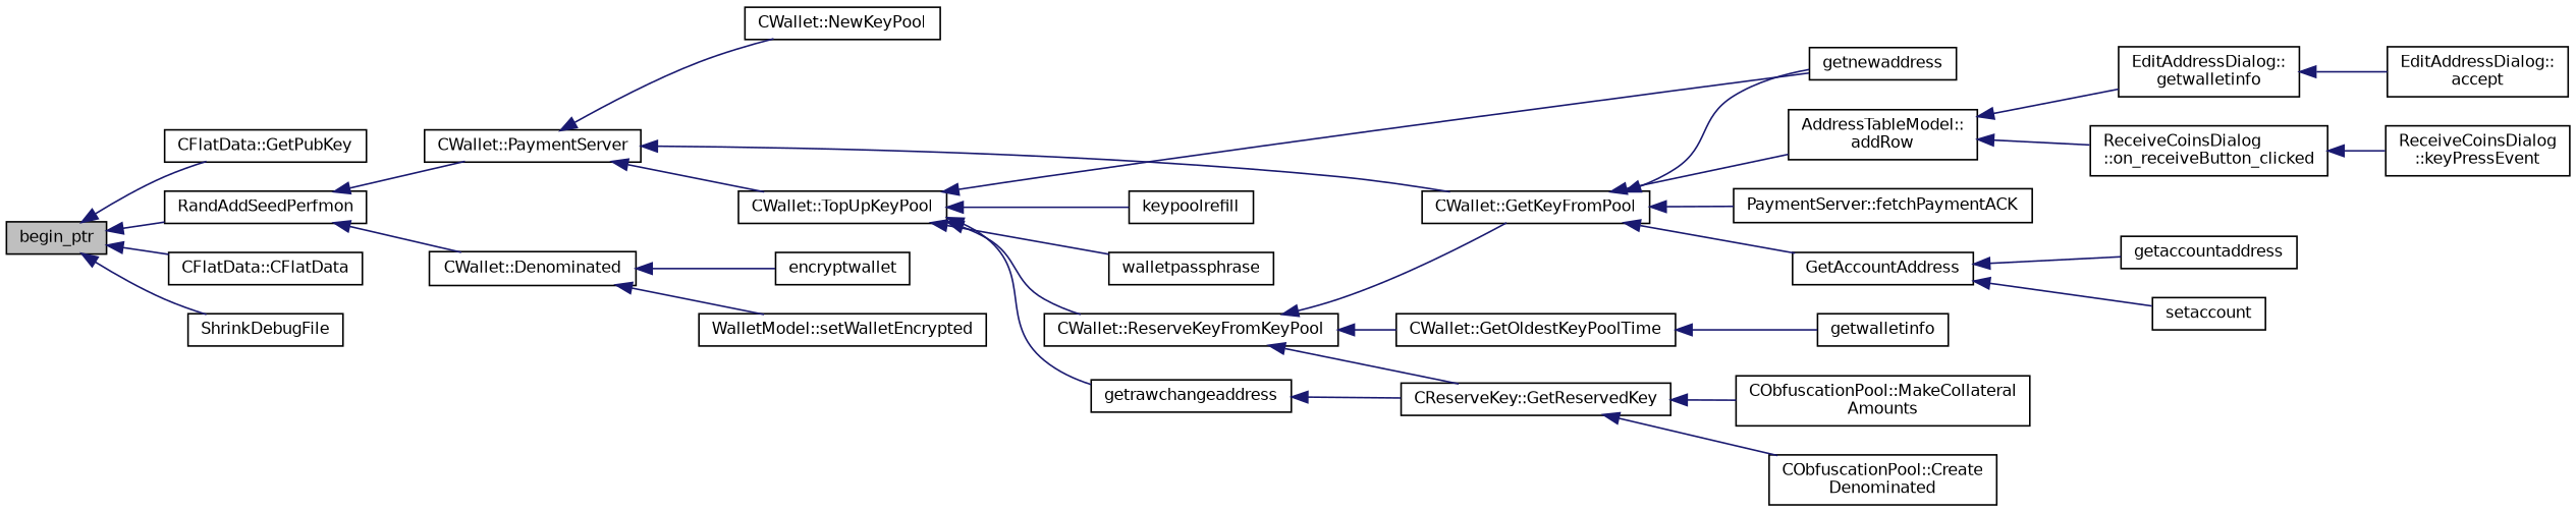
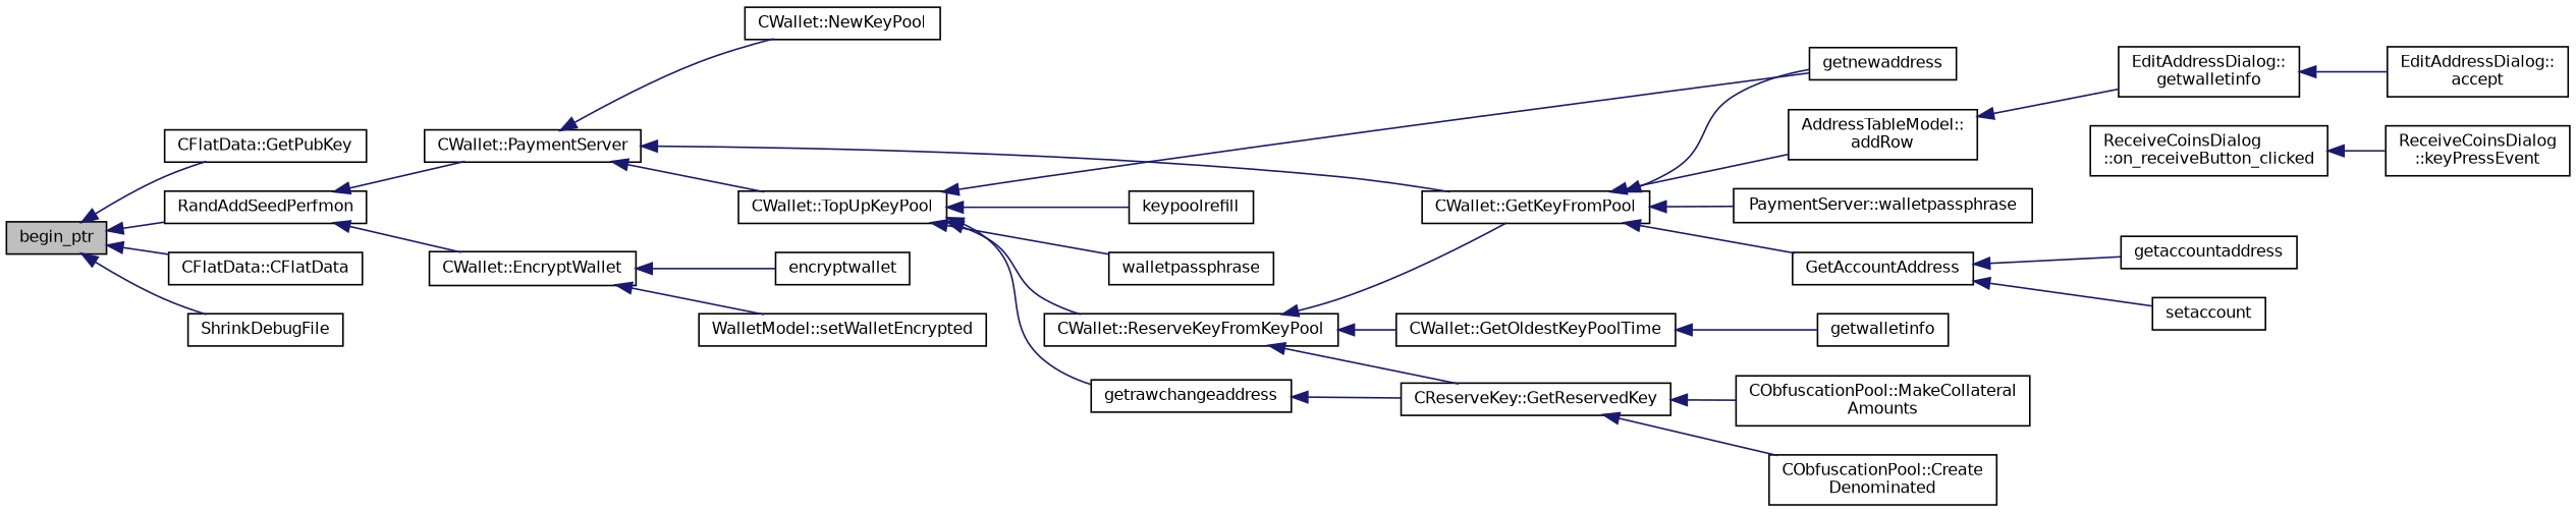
  digraph {
    rankdir=LR
    node [color=black fillcolor=white fontname=Helvetica fontsize=10 shape=record style=filled]
    edge [color=midnightblue dir=back fontname=Helvetica fontsize=10 labelfontname=Helvetica labelfontsize=10 style=solid]
    n1 [fillcolor=grey75 fontcolor=black height=0.2 label=begin_ptr width=0.4]
    n2 [height=0.2 label="CFlatData::GetPubKey" width=0.4]
    n3 [height=0.2 label=RandAddSeedPerfmon width=0.4]
    n4 [height=0.2 label="CFlatData::CFlatData" width=0.4]
    n5 [height=0.2 label=ShrinkDebugFile width=0.4]
    n6 [height=0.2 label="CWallet::PaymentServer" width=0.4]
-   n7 [height=0.2 label="CWallet::Denominated" width=0.4]
+   n7 [height=0.2 label="CWallet::EncryptWallet" width=0.4]
    n8 [height=0.2 label="CWallet::NewKeyPool" width=0.4]
    n9 [height=0.2 label="CWallet::TopUpKeyPool" width=0.4]
    n10 [height=0.2 label="CWallet::GetKeyFromPool" width=0.4]
    n11 [height=0.2 label="WalletModel::setWalletEncrypted" width=0.4]
    n12 [height=0.2 label=encryptwallet width=0.4]
    n13 [height=0.2 label=getnewaddress width=0.4]
    n14 [height=0.2 label=getrawchangeaddress width=0.4]
    n15 [height=0.2 label=keypoolrefill width=0.4]
    n16 [height=0.2 label=walletpassphrase width=0.4]
    n17 [height=0.2 label="CWallet::ReserveKeyFromKeyPool" width=0.4]
    n18 [height=0.2 label="AddressTableModel::\laddRow" width=0.4]
-   n19 [height=0.2 label="PaymentServer::fetchPaymentACK" width=0.4]
+   n19 [height=0.2 label="PaymentServer::walletpassphrase" width=0.4]
    n20 [height=0.2 label=GetAccountAddress width=0.4]
    n21 [height=0.2 label="CReserveKey::GetReservedKey" width=0.4]
    n22 [height=0.2 label="CWallet::GetOldestKeyPoolTime" width=0.4]
    n23 [height=0.2 label=getwalletinfo width=0.4]
    n24 [height=0.2 label="CObfuscationPool::MakeCollateral\lAmounts" width=0.4]
    n25 [height=0.2 label="CObfuscationPool::Create\lDenominated" width=0.4]
    n26 [height=0.2 label="EditAddressDialog::\lgetwalletinfo" width=0.4]
    n27 [height=0.2 label="ReceiveCoinsDialog\l::on_receiveButton_clicked" width=0.4]
    n28 [height=0.2 label=getaccountaddress width=0.4]
    n29 [height=0.2 label=setaccount width=0.4]
    n30 [height=0.2 label="EditAddressDialog::\laccept" width=0.4]
    n31 [height=0.2 label="ReceiveCoinsDialog\l::keyPressEvent" width=0.4]
    n1 -> n2
    n1 -> n3
    n1 -> n4
    n1 -> n5
    n3 -> n6
    n3 -> n7
    n6 -> n8
    n6 -> n9
    n6 -> n10
    n7 -> n11
    n7 -> n12
    n9 -> n13
    n9 -> n14
    n9 -> n15
    n9 -> n16
    n9 -> n17
    n10 -> n13
    n10 -> n18
    n10 -> n19
    n10 -> n20
    n14 -> n21
    n17 -> n10
    n17 -> n21
    n17 -> n22
    n18 -> n26
-   n18 -> n27
    n20 -> n28
    n20 -> n29
    n21 -> n24
    n21 -> n25
    n22 -> n23
    n26 -> n30
    n27 -> n31
  }
